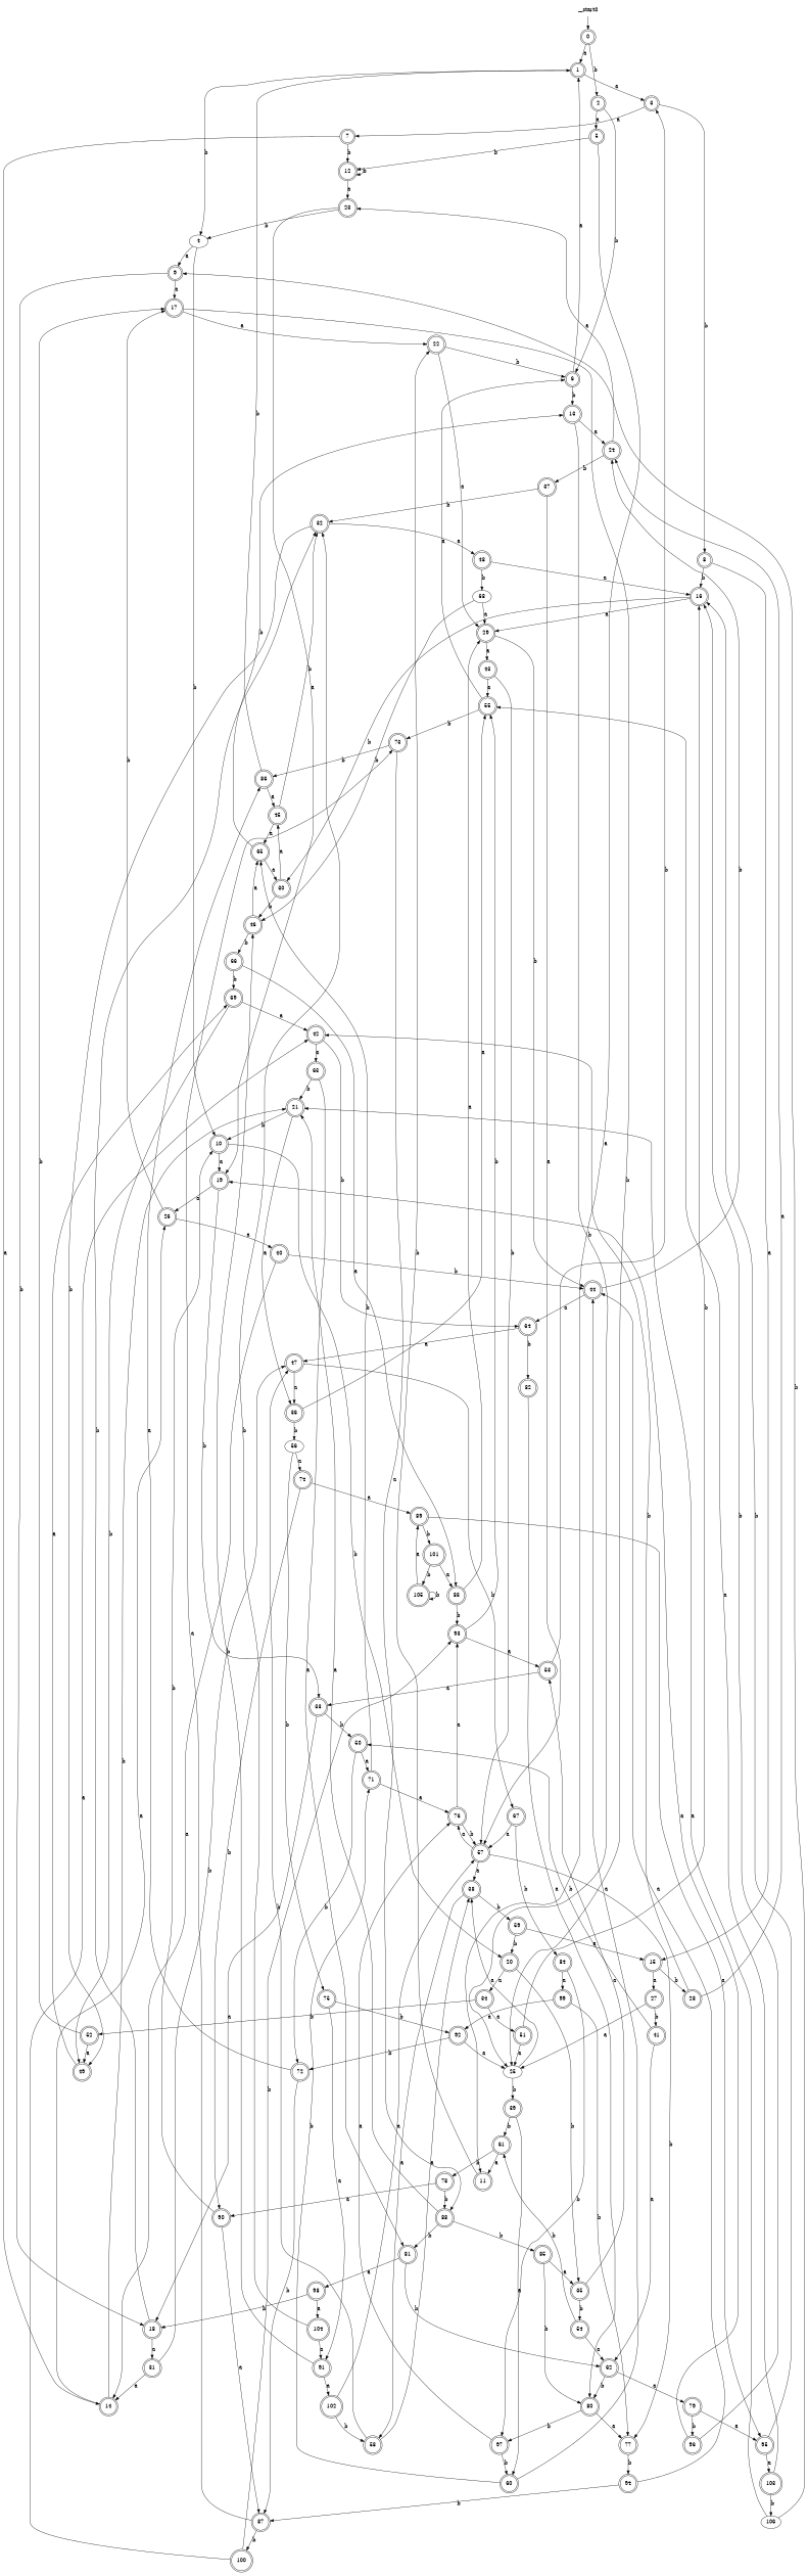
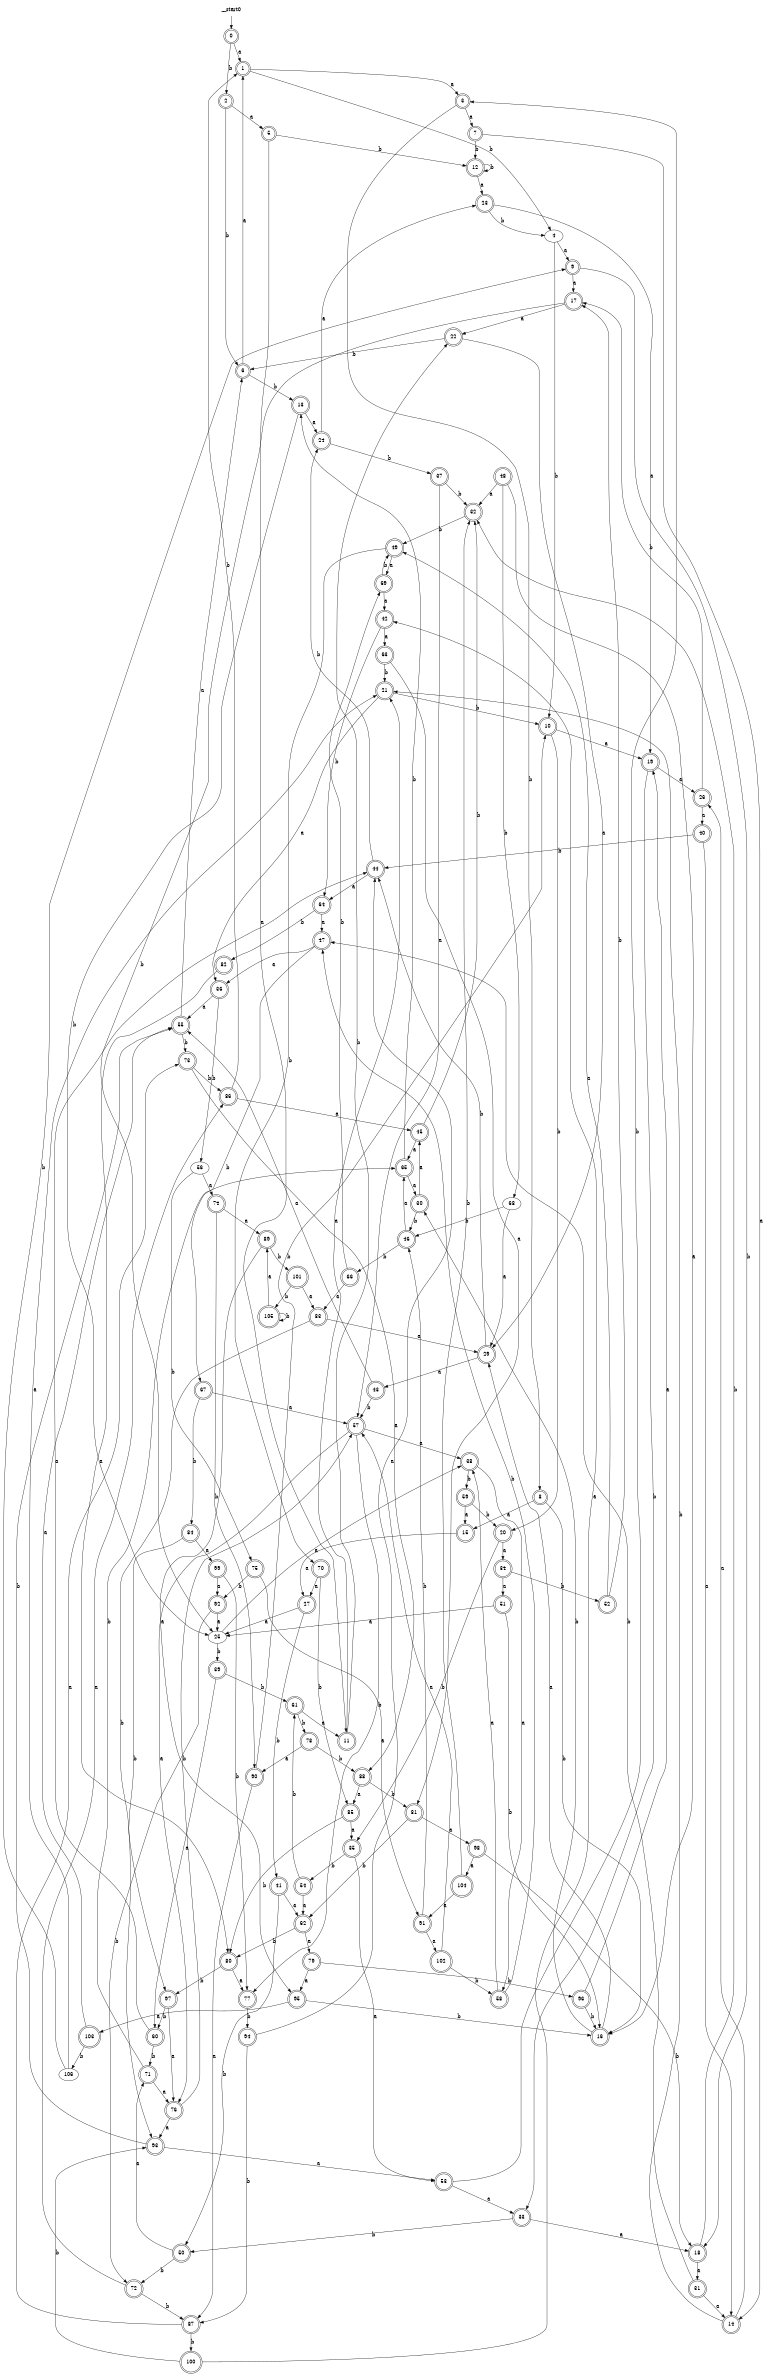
  digraph {
    node [shape=doublecircle]
    __start0 [shape=none]
    0
    1
    2
    3
    4 [shape=""]
    5
    6
    7
    8
    9
    10
    11
    12
    13
    14
    15
    16
    17
    18
    19
    20
    21
    22
    23
    24
    25 [shape=""]
    26
    27
-   28
    29
    30
    31
    32
    33
    34
    35
    36
    37
    38
    39
    40
    41
    42
    43
    44
    45
    46
    47
    48
    49
    50
    51
    52
    53
    54
    55
    56 [shape=""]
    57
    58
    59
    60
    61
    62
    63
    64
    65
    66
    67
    68 [shape=""]
    69
+   70
    71
    72
    73
    74
    75
    76
    77
    78
    79
    80
    81
    82
    83
    84
    85
    86
    87
    88
    89
    90
    91
    92
    93
    94
    95
    96
    97
    98
    99
    100
    101
    102
    103
    104
    105
    106 [shape=""]
    __start0 -> 0
    0 -> 1 [label=a]
    0 -> 2 [label=b]
    1 -> 3 [label=a]
    1 -> 4 [label=b]
    2 -> 5 [label=a]
    2 -> 6 [label=b]
    3 -> 7 [label=a]
    3 -> 8 [label=b]
    4 -> 9 [label=a]
    4 -> 10 [label=b]
    5 -> 11 [label=a]
    5 -> 12 [label=b]
    6 -> 1 [label=a]
    6 -> 13 [label=b]
    7 -> 12 [label=b]
    7 -> 14 [label=a]
    8 -> 15 [label=a]
    8 -> 16 [label=b]
    9 -> 17 [label=a]
    9 -> 18 [label=b]
    10 -> 19 [label=a]
    10 -> 20 [label=b]
-   88 -> 21 [label=a]
+   11 -> 21 [label=a]
    11 -> 22 [label=b]
    12 -> 12 [label=b]
    12 -> 23 [label=a]
    13 -> 24 [label=a]
    13 -> 25 [label=b]
    14 -> 21 [label=b]
    14 -> 26 [label=a]
    15 -> 27 [label=a]
-   15 -> 28 [label=b]
    16 -> 29 [label=a]
    16 -> 30 [label=b]
    17 -> 22 [label=a]
    17 -> 25 [label=b]
    18 -> 31 [label=a]
    18 -> 32 [label=b]
    19 -> 26 [label=a]
    19 -> 33 [label=b]
    20 -> 34 [label=a]
    20 -> 35 [label=b]
    21 -> 10 [label=b]
    21 -> 36 [label=a]
    22 -> 6 [label=b]
    22 -> 29 [label=a]
    23 -> 4 [label=b]
    23 -> 19 [label=a]
    24 -> 23 [label=a]
    24 -> 37 [label=b]
    25 -> 38 [label=a]
    25 -> 39 [label=b]
    26 -> 17 [label=b]
    26 -> 40 [label=a]
    27 -> 25 [label=a]
    27 -> 41 [label=b]
-   28 -> 24 [label=a]
-   28 -> 42 [label=b]
    29 -> 43 [label=a]
    29 -> 44 [label=b]
    30 -> 45 [label=a]
    30 -> 46 [label=b]
    31 -> 14 [label=a]
    31 -> 47 [label=b]
-   32 -> 48 [label=a]
+   48 -> 32 [label=a]
    32 -> 49 [label=b]
    33 -> 18 [label=a]
    33 -> 50 [label=b]
    34 -> 51 [label=a]
    34 -> 52 [label=b]
    35 -> 53 [label=a]
    35 -> 54 [label=b]
    36 -> 55 [label=a]
    36 -> 56 [label=b]
    37 -> 32 [label=b]
    37 -> 57 [label=a]
    38 -> 58 [label=a]
    38 -> 59 [label=b]
    39 -> 60 [label=a]
    39 -> 61 [label=b]
    40 -> 14 [label=a]
    40 -> 44 [label=b]
    41 -> 50 [label=b]
    41 -> 62 [label=a]
    42 -> 63 [label=a]
    42 -> 64 [label=b]
    43 -> 55 [label=a]
    43 -> 57 [label=b]
    44 -> 24 [label=b]
    44 -> 64 [label=a]
    45 -> 32 [label=b]
    45 -> 65 [label=a]
    46 -> 65 [label=a]
    46 -> 66 [label=b]
    47 -> 36 [label=a]
    47 -> 67 [label=b]
    48 -> 16 [label=a]
    48 -> 68 [label=b]
    49 -> 69 [label=a]
+   49 -> 70 [label=b]
    50 -> 71 [label=a]
    50 -> 72 [label=b]
    51 -> 16 [label=b]
    51 -> 25 [label=a]
    52 -> 17 [label=b]
    52 -> 49 [label=a]
    53 -> 3 [label=b]
    53 -> 33 [label=a]
    54 -> 61 [label=b]
    54 -> 62 [label=a]
    55 -> 6 [label=a]
    55 -> 73 [label=b]
    56 -> 74 [label=a]
    56 -> 75 [label=b]
    57 -> 38 [label=a]
    57 -> 76 [label=a]
    57 -> 77 [label=b]
    58 -> 38 [label=a]
    58 -> 47 [label=b]
    59 -> 15 [label=a]
    59 -> 20 [label=b]
    60 -> 44 [label=a]
    60 -> 71 [label=b]
    61 -> 11 [label=a]
    61 -> 78 [label=b]
    62 -> 79 [label=a]
    62 -> 80 [label=b]
    63 -> 21 [label=b]
    63 -> 81 [label=a]
    64 -> 47 [label=a]
    64 -> 82 [label=b]
    65 -> 13 [label=b]
    65 -> 30 [label=a]
    66 -> 69 [label=b]
    66 -> 83 [label=a]
    67 -> 57 [label=a]
    67 -> 84 [label=b]
    68 -> 29 [label=a]
    68 -> 46 [label=b]
    69 -> 42 [label=a]
    69 -> 49 [label=b]
+   70 -> 27 [label=a]
+   70 -> 85 [label=b]
    71 -> 65 [label=b]
    71 -> 76 [label=a]
    72 -> 86 [label=a]
    72 -> 87 [label=b]
    73 -> 86 [label=b]
    73 -> 88 [label=a]
    74 -> 89 [label=a]
    74 -> 90 [label=b]
    75 -> 91 [label=a]
    75 -> 92 [label=b]
    76 -> 57 [label=b]
    76 -> 93 [label=a]
    77 -> 94 [label=b]
    78 -> 88 [label=b]
    78 -> 90 [label=a]
    79 -> 95 [label=a]
    79 -> 96 [label=b]
    80 -> 77 [label=a]
    80 -> 97 [label=b]
    81 -> 62 [label=b]
    81 -> 98 [label=a]
    82 -> 80 [label=a]
    83 -> 29 [label=a]
    83 -> 93 [label=b]
    84 -> 97 [label=b]
    84 -> 99 [label=a]
    85 -> 35 [label=a]
    85 -> 80 [label=b]
    86 -> 1 [label=b]
    86 -> 45 [label=a]
    87 -> 73 [label=a]
    87 -> 100 [label=b]
    88 -> 81 [label=b]
-   88 -> 85 [label=b]
+   88 -> 85 [label=a]
    89 -> 95 [label=a]
    89 -> 101 [label=b]
    90 -> 10 [label=b]
    90 -> 87 [label=a]
    91 -> 46 [label=b]
    91 -> 102 [label=a]
    92 -> 25 [label=a]
    92 -> 72 [label=b]
    93 -> 53 [label=a]
    93 -> 55 [label=b]
    94 -> 44 [label=a]
    94 -> 87 [label=b]
    95 -> 16 [label=b]
    95 -> 103 [label=a]
    96 -> 16 [label=b]
    96 -> 19 [label=a]
    97 -> 60 [label=b]
    97 -> 76 [label=a]
    98 -> 18 [label=b]
    98 -> 104 [label=a]
    99 -> 77 [label=b]
    99 -> 92 [label=a]
    100 -> 42 [label=a]
    100 -> 93 [label=b]
    101 -> 83 [label=a]
    101 -> 105 [label=b]
    102 -> 57 [label=a]
    102 -> 58 [label=b]
    103 -> 55 [label=a]
    103 -> 106 [label=b]
    104 -> 32 [label=b]
    104 -> 91 [label=a]
    105 -> 89 [label=a]
    105 -> 105 [label=b]
    106 -> 9 [label=b]
    106 -> 21 [label=a]
  }
